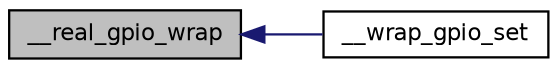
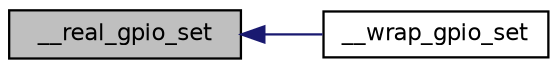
  digraph {
    rankdir=LR
    fontname="DejaVu Sans"
    node [color=black fontname="DejaVu Sans" fontsize=10 shape=record style=filled]
-   n1 [fillcolor=grey75 fontcolor=black height=0.2 label=__real_gpio_wrap width=0.4]
+   n1 [fillcolor=grey75 fontcolor=black height=0.2 label=__real_gpio_set width=0.4]
    n2 [fillcolor=white height=0.2 label=__wrap_gpio_set width=0.4]
    n1 -> n2 [color=midnightblue dir=back fontname="DejaVu Sans" fontsize=10 labelfontname=FreeSans labelfontsize=10 style=solid]
  }
